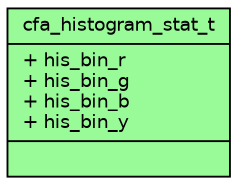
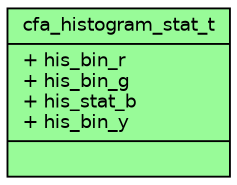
  digraph {
-   n1 [color=black fillcolor=palegreen fontcolor=black fontname=Helvetica fontsize=10 height=0.2 label="{cfa_histogram_stat_t\n|+ his_bin_r\l+ his_bin_g\l+ his_bin_b\l+ his_bin_y\l|}" shape=record style=filled width=0.4]
+   n1 [color=black fillcolor=palegreen fontcolor=black fontname=Helvetica fontsize=10 height=0.2 label="{cfa_histogram_stat_t\n|+ his_bin_r\l+ his_bin_g\l+ his_stat_b\l+ his_bin_y\l|}" shape=record style=filled width=0.4]
  }
